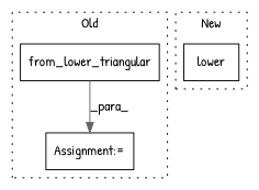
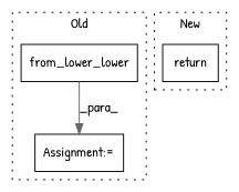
  digraph {
    fontname="Patrick Hand"
    node [shape=box fontname="Patrick Hand"]
-   n1 [a=32 l="22,1" label=from_lower_triangular s="19231,19254"]
+   n1 [a=32 l="22,1" label=from_lower_lower s="19231,19254"]
    n2 [a=7 l=1 label="Assignment:=" s=19230]
-   n3 [a=41 l=7 label=lower s=19631]
+   n3 [a=41 l=7 label=return s=19631]
    subgraph cluster_1 {
      label=Old
      style=dotted
      n1
      n2
    }
    subgraph cluster_2 {
      label=New
      style=dotted
      n3
    }
    n1 -> n2 [label=_para_ color=gray40 fontname="Patrick Hand"]
  }
